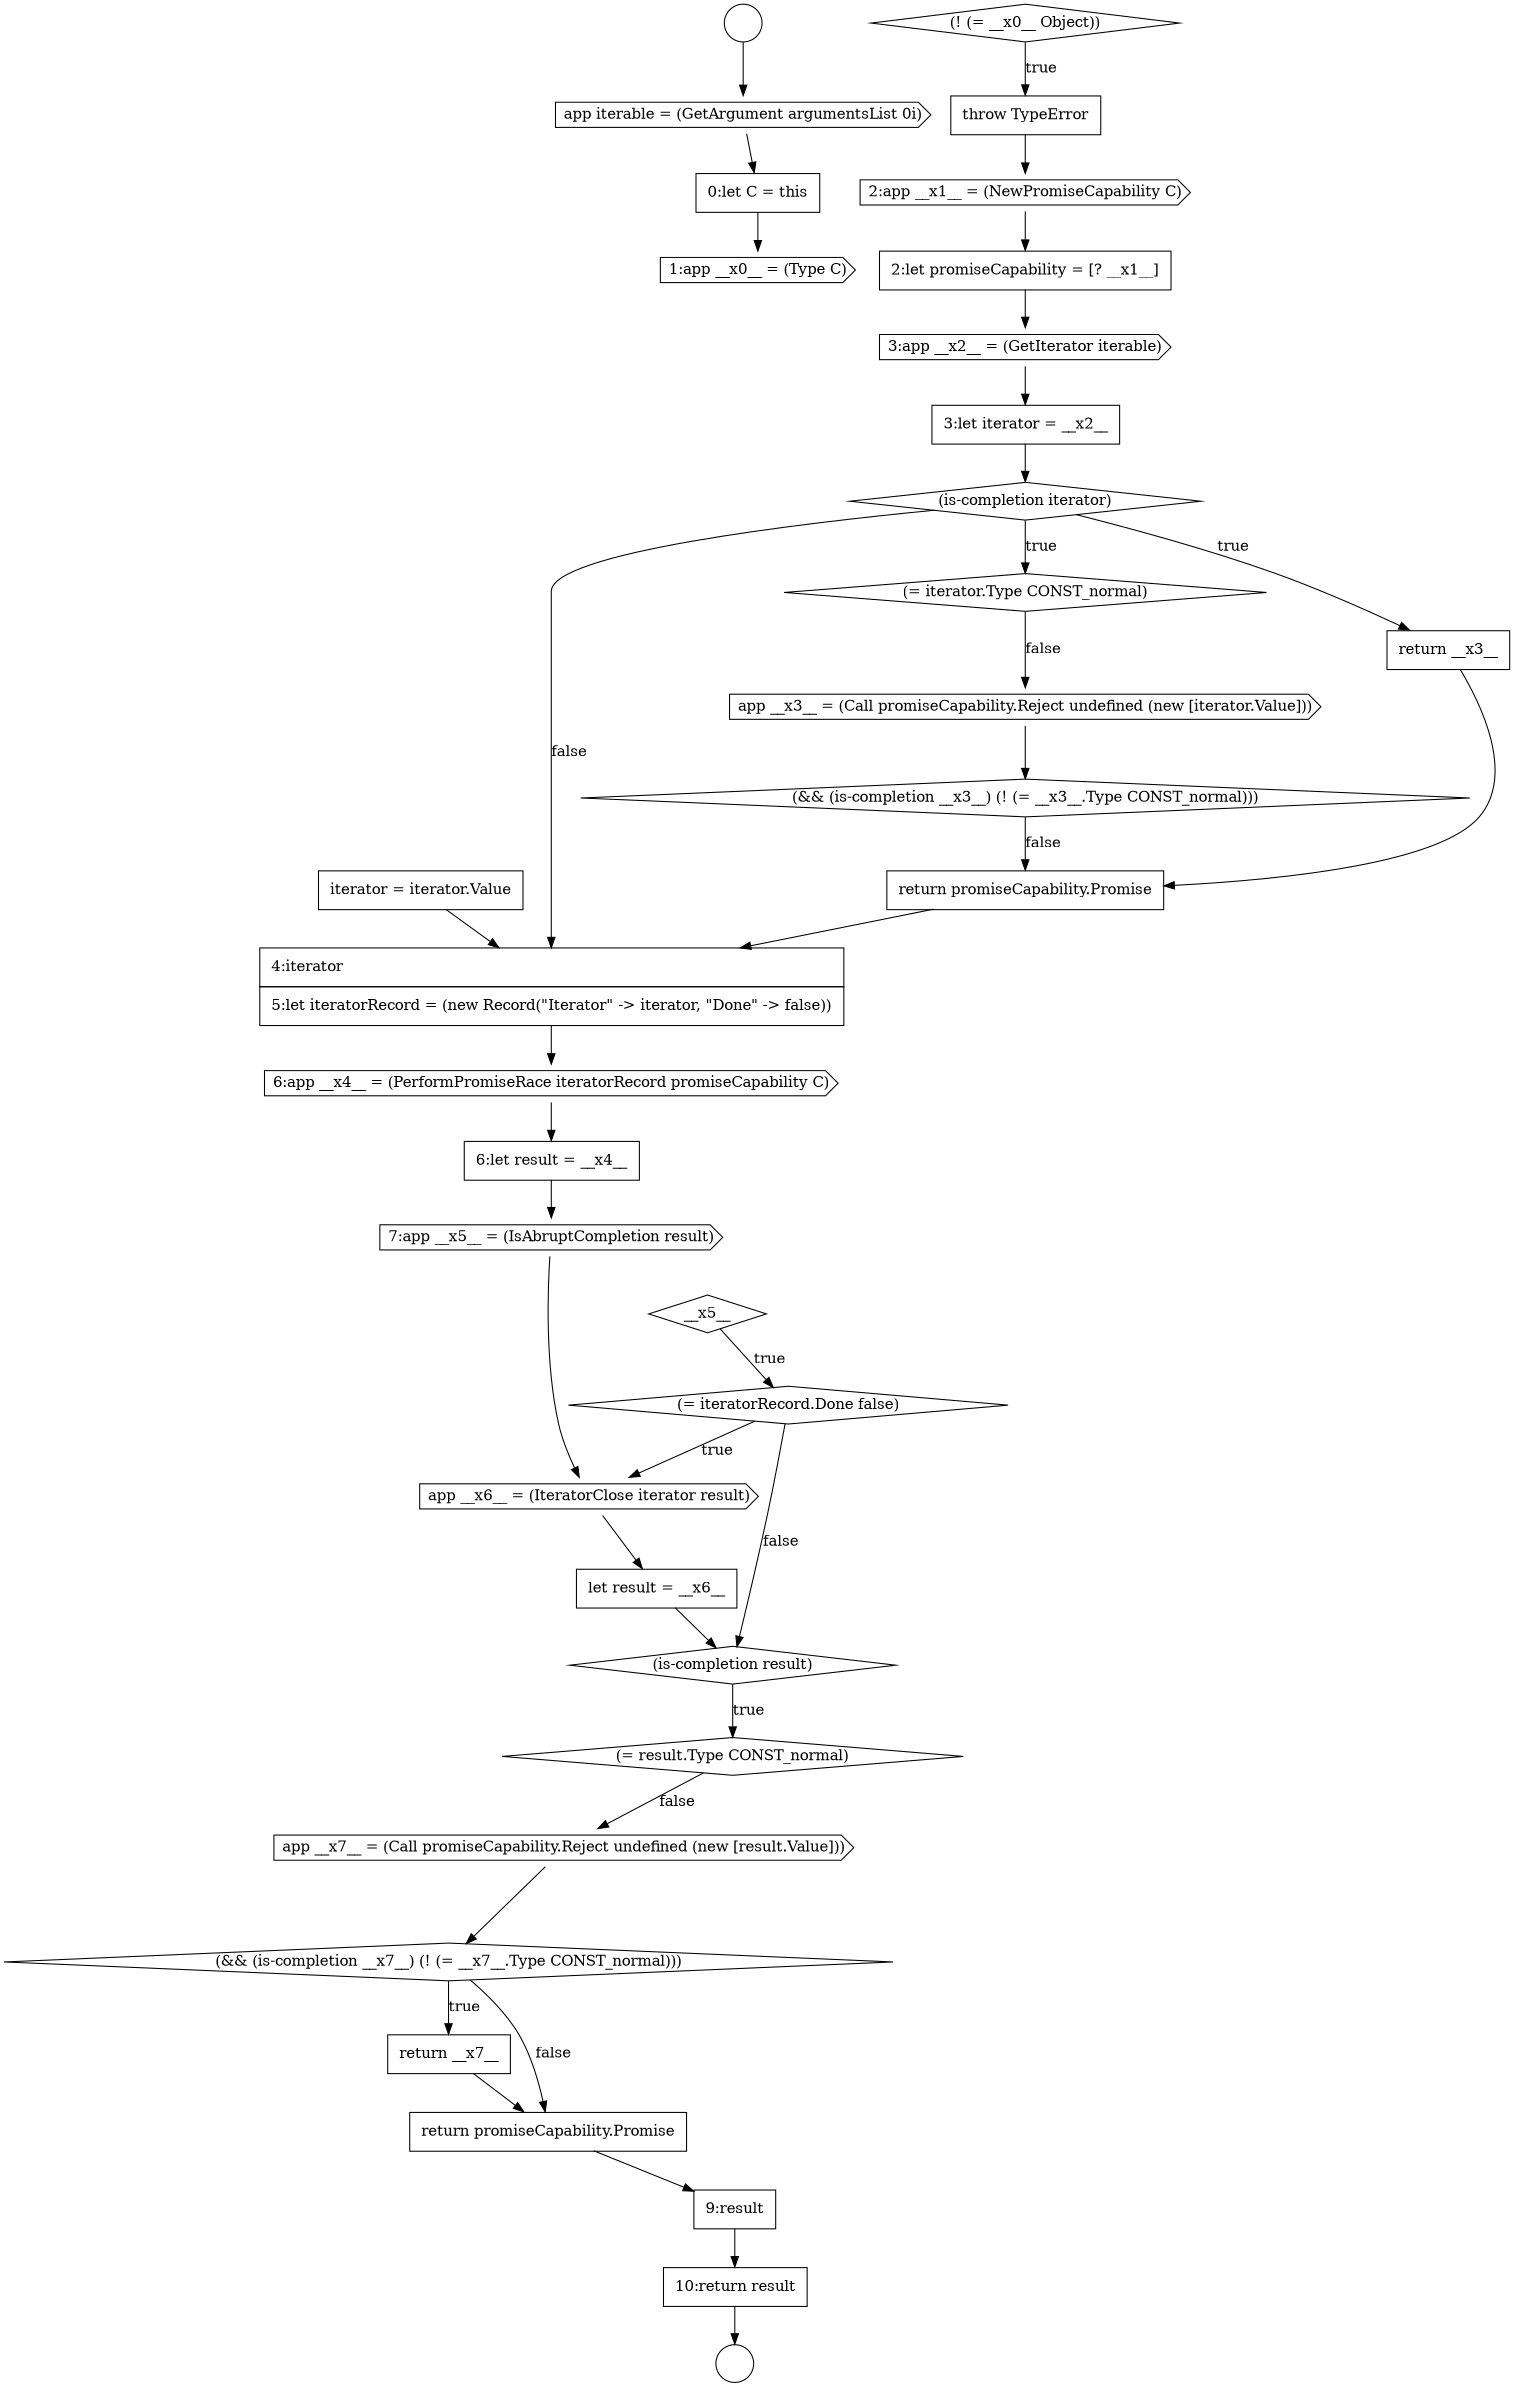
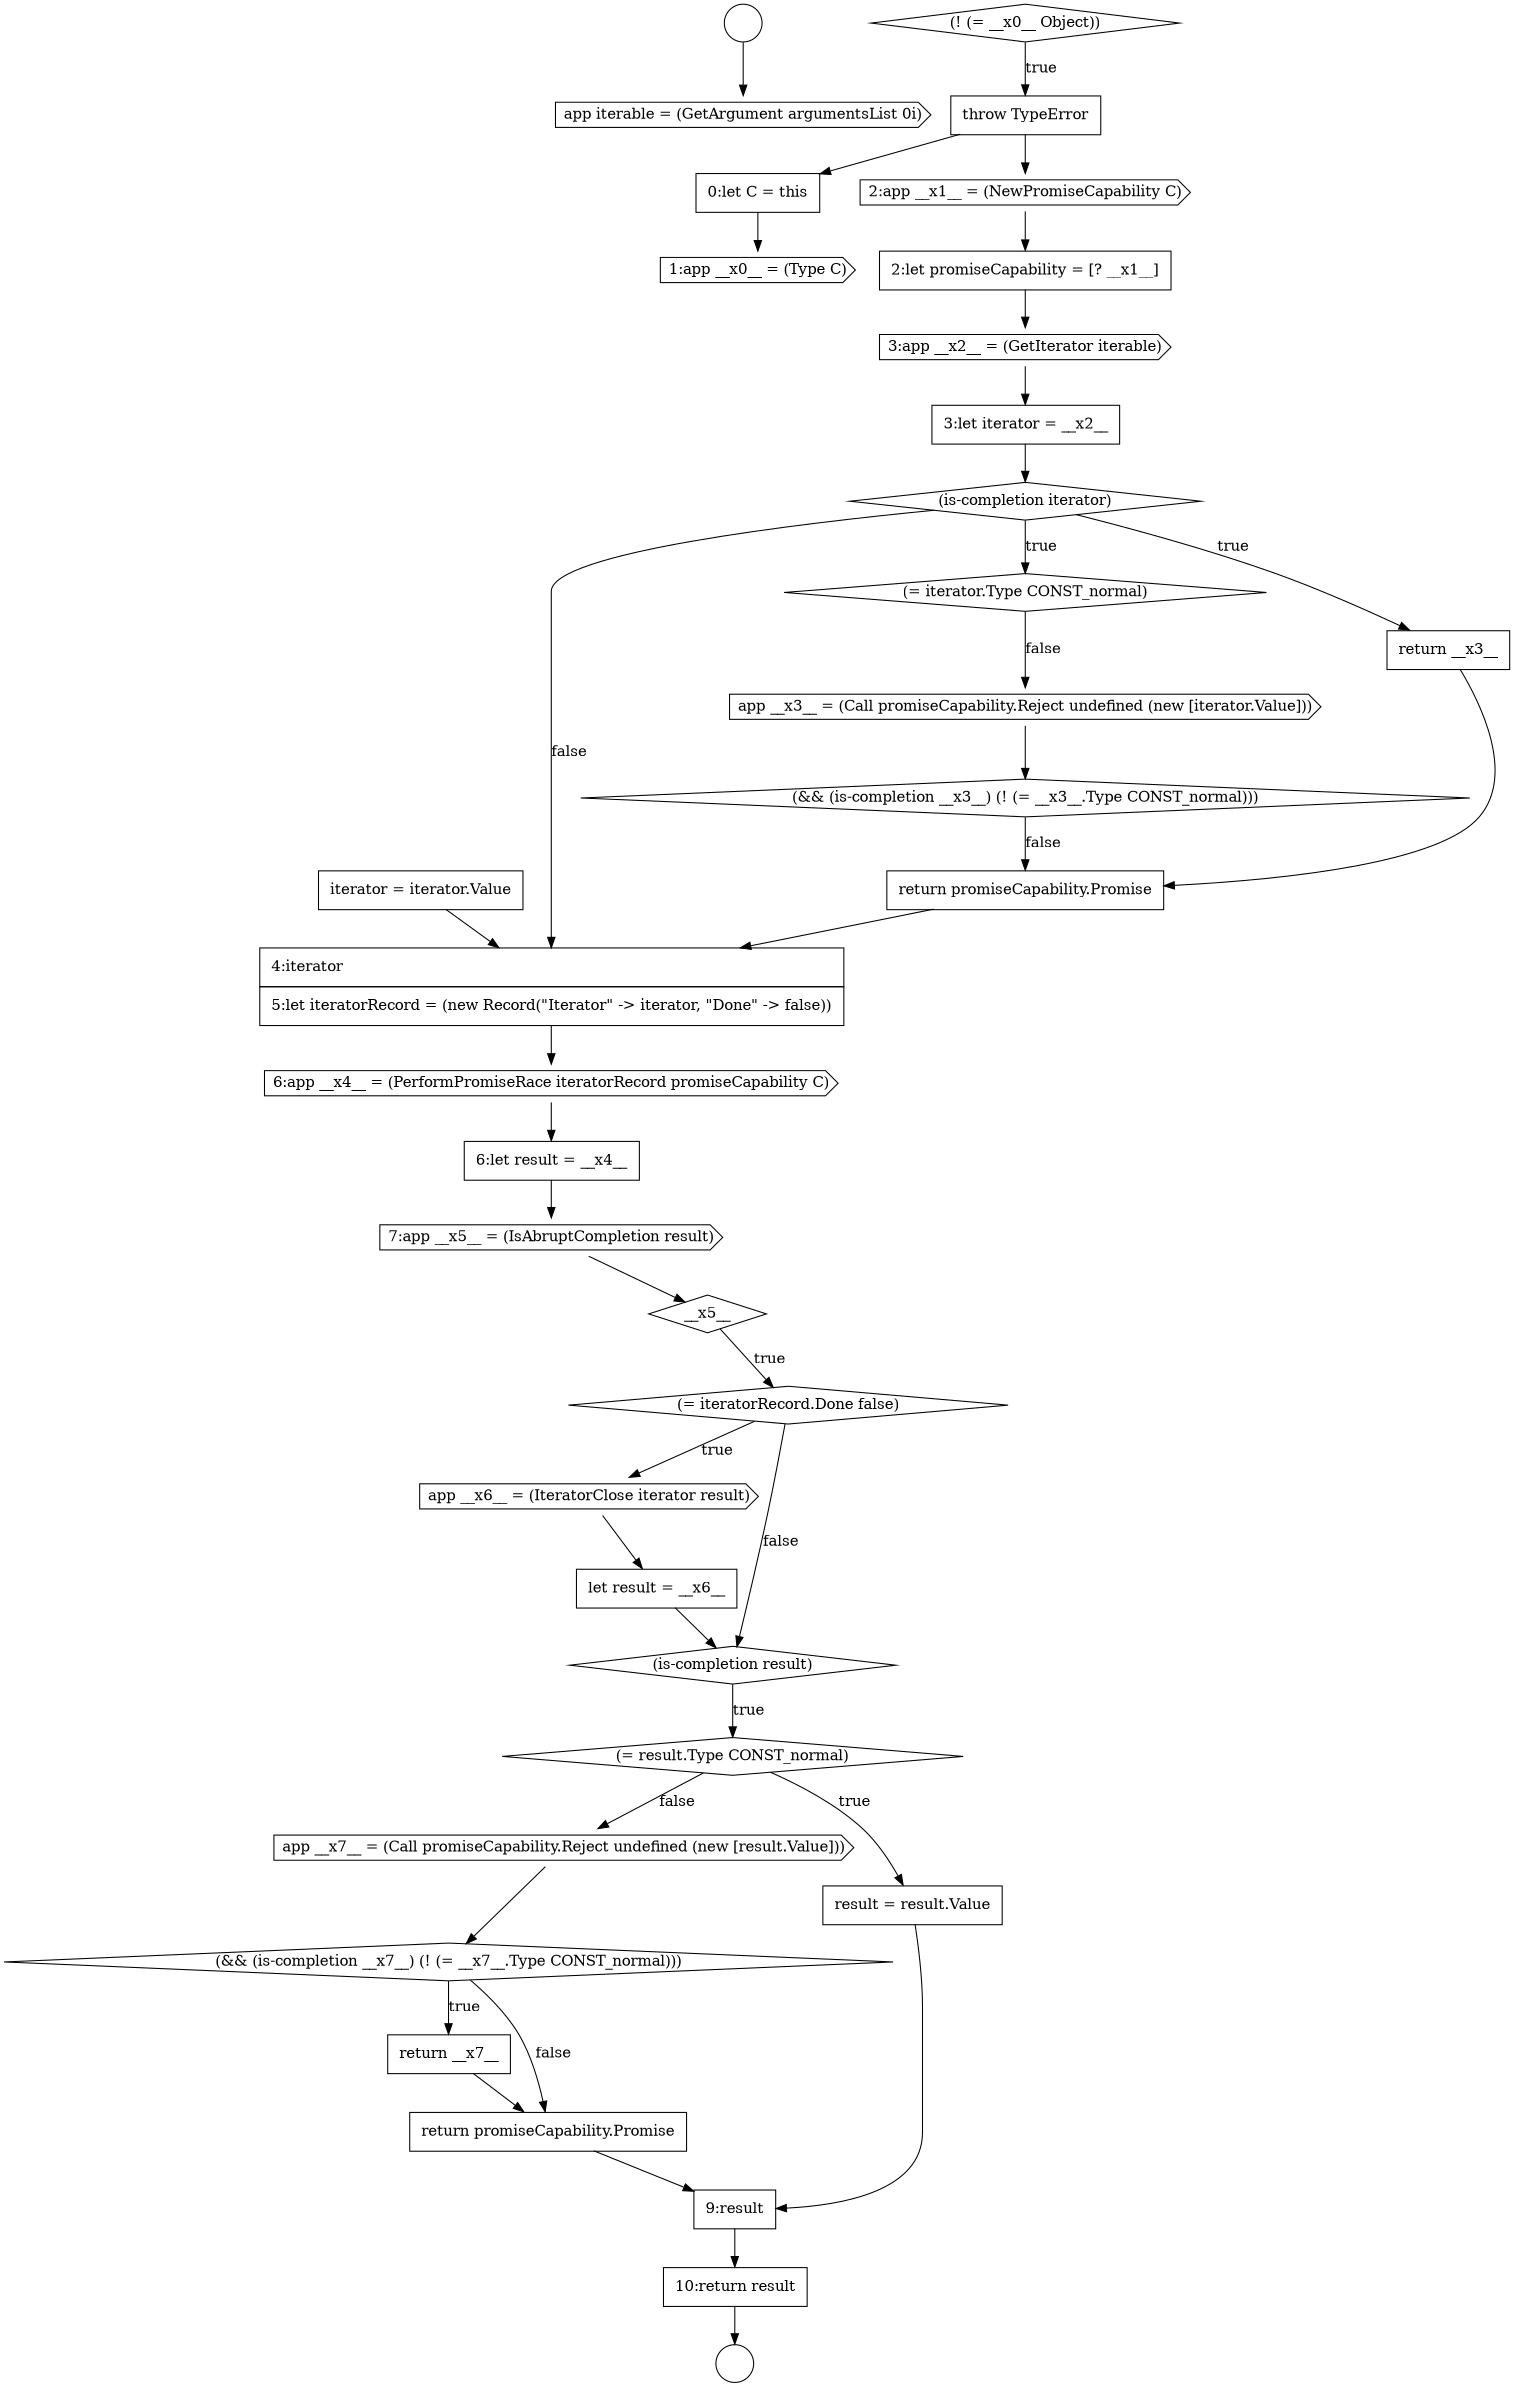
  digraph {
    node [color=black fillcolor=white shape=none style=filled]
    edge [color=black]
    n1 [label=<<font color="black">     <table border="0" cellborder="1" cellspacing="0" cellpadding="10">       <tr><td align="left">return __x3__</td></tr>     </table>   </font>> margin=0]
    n2 [label=<<font color="black">     <table border="0" cellborder="1" cellspacing="0" cellpadding="10">       <tr><td align="left">return promiseCapability.Promise</td></tr>     </table>   </font>> margin=0]
    n3 [label=<<font color="black">     <table border="0" cellborder="1" cellspacing="0" cellpadding="10">       <tr><td align="left">4:iterator</td></tr>       <tr><td align="left">5:let iteratorRecord = (new Record(&quot;Iterator&quot; -&gt; iterator, &quot;Done&quot; -&gt; false))</td></tr>     </table>   </font>> margin=0]
    n4 [label=<<font color="black">     <table border="0" cellborder="1" cellspacing="0" cellpadding="10">       <tr><td align="left">return __x7__</td></tr>     </table>   </font>> margin=0]
    n5 [label=<<font color="black">     <table border="0" cellborder="1" cellspacing="0" cellpadding="10">       <tr><td align="left">return promiseCapability.Promise</td></tr>     </table>   </font>> margin=0]
    n6 [label=<<font color="black">     <table border="0" cellborder="1" cellspacing="0" cellpadding="10">       <tr><td align="left">9:result</td></tr>     </table>   </font>> margin=0]
    n7 [label=<<font color="black">app iterable = (GetArgument argumentsList 0i)</font>> shape=cds]
    n8 [label=<<font color="black">     <table border="0" cellborder="1" cellspacing="0" cellpadding="10">       <tr><td align="left">0:let C = this</td></tr>     </table>   </font>> margin=0]
    n9 [label=<<font color="black">1:app __x0__ = (Type C)</font>> shape=cds]
    n10 [label=<<font color="black">(= iteratorRecord.Done false)</font>> shape=diamond]
    n11 [label=<<font color="black">app __x6__ = (IteratorClose iterator result)</font>> shape=cds]
    n12 [label=<<font color="black">(is-completion result)</font>> shape=diamond]
    n13 [label=<<font color="black">     <table border="0" cellborder="1" cellspacing="0" cellpadding="10">       <tr><td align="left">let result = __x6__</td></tr>     </table>   </font>> margin=0]
    n14 [label=<<font color="black">(= result.Type CONST_normal)</font>> shape=diamond]
    n15 [label=<<font color="black">(= iterator.Type CONST_normal)</font>> shape=diamond]
    n16 [label=<<font color="black">app __x3__ = (Call promiseCapability.Reject undefined (new [iterator.Value]))</font>> shape=cds]
    n17 [label=<<font color="black">(&amp;&amp; (is-completion __x3__) (! (= __x3__.Type CONST_normal)))</font>> shape=diamond]
    n18 [label=<<font color="black">     <table border="0" cellborder="1" cellspacing="0" cellpadding="10">       <tr><td align="left">iterator = iterator.Value</td></tr>     </table>   </font>> margin=0]
    n19 [label=<<font color="black">     <table border="0" cellborder="1" cellspacing="0" cellpadding="10">       <tr><td align="left">6:let result = __x4__</td></tr>     </table>   </font>> margin=0]
    n20 [label=<<font color="black">7:app __x5__ = (IsAbruptCompletion result)</font>> shape=cds]
    n21 [label=<<font color="black">__x5__</font>> shape=diamond]
    n22 [label=<<font color="black">3:app __x2__ = (GetIterator iterable)</font>> shape=cds]
    n23 [label=<<font color="black">     <table border="0" cellborder="1" cellspacing="0" cellpadding="10">       <tr><td align="left">3:let iterator = __x2__</td></tr>     </table>   </font>> margin=0]
    n24 [label=<<font color="black">(is-completion iterator)</font>> shape=diamond]
    n25 [label=<<font color="black">6:app __x4__ = (PerformPromiseRace iteratorRecord promiseCapability C)</font>> shape=cds]
    n26 [label=" " shape=circle]
    n27 [label=<<font color="black">     <table border="0" cellborder="1" cellspacing="0" cellpadding="10">       <tr><td align="left">10:return result</td></tr>     </table>   </font>> margin=0]
    n28 [label=<<font color="black">app __x7__ = (Call promiseCapability.Reject undefined (new [result.Value]))</font>> shape=cds]
+   n29 [label=<<font color="black">     <table border="0" cellborder="1" cellspacing="0" cellpadding="10">       <tr><td align="left">result = result.Value</td></tr>     </table>   </font>> margin=0]
    n30 [label=<<font color="black">     <table border="0" cellborder="1" cellspacing="0" cellpadding="10">       <tr><td align="left">2:let promiseCapability = [? __x1__]</td></tr>     </table>   </font>> margin=0]
    n31 [label=<<font color="black">     <table border="0" cellborder="1" cellspacing="0" cellpadding="10">       <tr><td align="left">throw TypeError</td></tr>     </table>   </font>> margin=0]
    n32 [label=<<font color="black">2:app __x1__ = (NewPromiseCapability C)</font>> shape=cds]
    n33 [label=<<font color="black">(&amp;&amp; (is-completion __x7__) (! (= __x7__.Type CONST_normal)))</font>> shape=diamond]
    n34 [label=<<font color="black">(! (= __x0__ Object))</font>> shape=diamond]
    n35 [label=" " shape=circle]
    n1 -> n2
    n2 -> n3
    n3 -> n25
    n4 -> n5
    n5 -> n6
    n6 -> n27
-   n7 -> n8
+   n31 -> n8
    n8 -> n9
    n10 -> n11 [label=<<font color="black">true</font>>]
    n10 -> n12 [label=<<font color="black">false</font>>]
    n11 -> n13
    n12 -> n14 [label=<<font color="black">true</font>>]
    n13 -> n12
    n14 -> n28 [label=<<font color="black">false</font>>]
+   n14 -> n29 [label=<<font color="black">true</font>>]
    n15 -> n16 [label=<<font color="black">false</font>>]
    n16 -> n17
    n17 -> n2 [label=<<font color="black">false</font>>]
    n18 -> n3
    n19 -> n20
-   n20 -> n11
+   n20 -> n21
    n21 -> n10 [label=<<font color="black">true</font>>]
    n22 -> n23
    n23 -> n24
    n24 -> n1 [label=<<font color="black">true</font>>]
    n24 -> n3 [label=<<font color="black">false</font>>]
    n24 -> n15 [label=<<font color="black">true</font>>]
    n25 -> n19
    n27 -> n26
    n28 -> n33
+   n29 -> n6
    n30 -> n22
    n31 -> n32
    n32 -> n30
    n33 -> n4 [label=<<font color="black">true</font>>]
    n33 -> n5 [label=<<font color="black">false</font>>]
    n34 -> n31 [label=<<font color="black">true</font>>]
    n35 -> n7
  }
